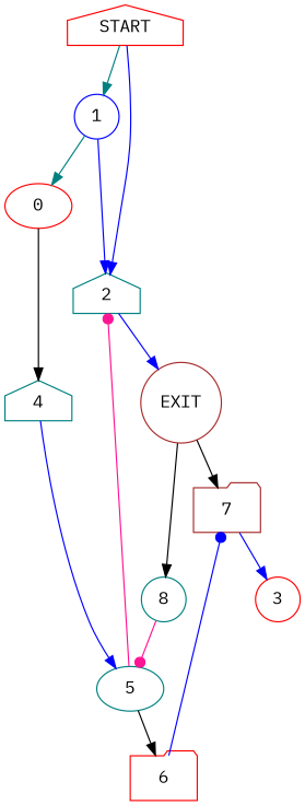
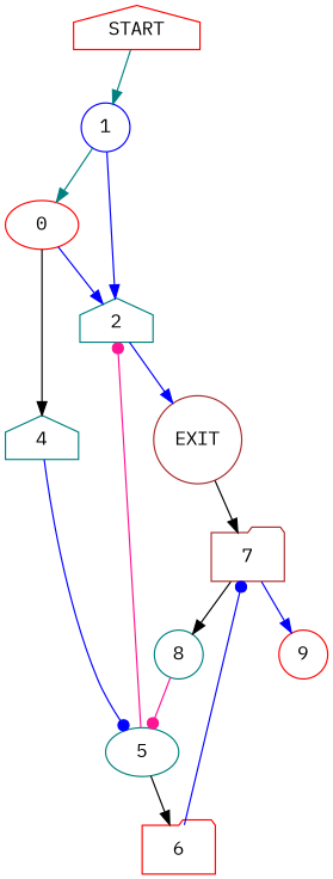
  digraph {
    fontname="IBM Plex Mono"
    node [color=red fontname="IBM Plex Mono" shape=circle]
    edge [arrowhead=normal color=blue fontname="IBM Plex Mono"]
    n1 [label=START shape=house]
    1 [color=blue]
    2 [color=teal shape=house]
    n4 [label=0 shape=ellipse]
    n5 [color=brown label=EXIT]
    7 [color=brown shape=folder]
    4 [color=teal shape=house]
    5 [color=teal shape=ellipse]
    6 [shape=folder]
    8 [color=teal]
-   9 [label=3]
+   9
    n1 -> 1 [color=teal]
    1 -> 2
    1 -> n4 [color=teal]
    2 -> n5
-   n1 -> 2
+   n4 -> 2
    n4 -> 4 [color=black]
    n5 -> 7 [color=black]
-   n5 -> 8 [color=black]
+   7 -> 8 [color=black]
    7 -> 9
-   4 -> 5
+   4 -> 5 [arrowhead=dot]
    5 -> 2 [arrowhead=dot color=deeppink]
    5 -> 6 [color=black]
    6 -> 7 [arrowhead=dot]
    8 -> 5 [arrowhead=dot color=deeppink]
  }
